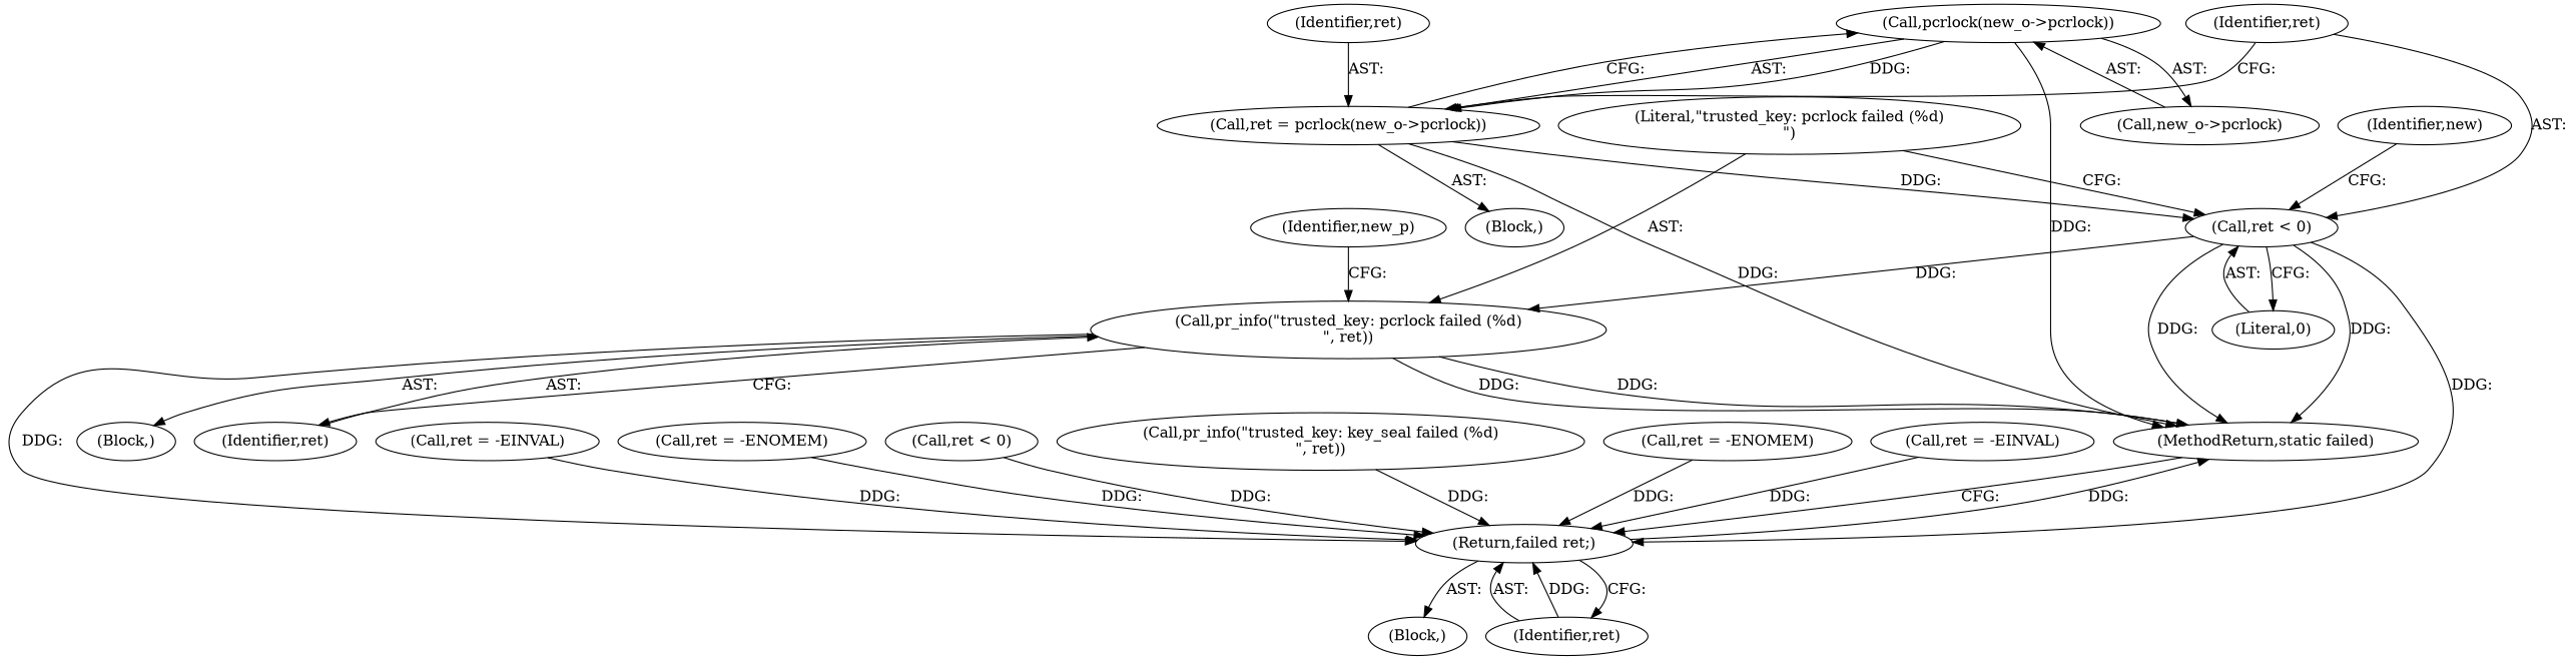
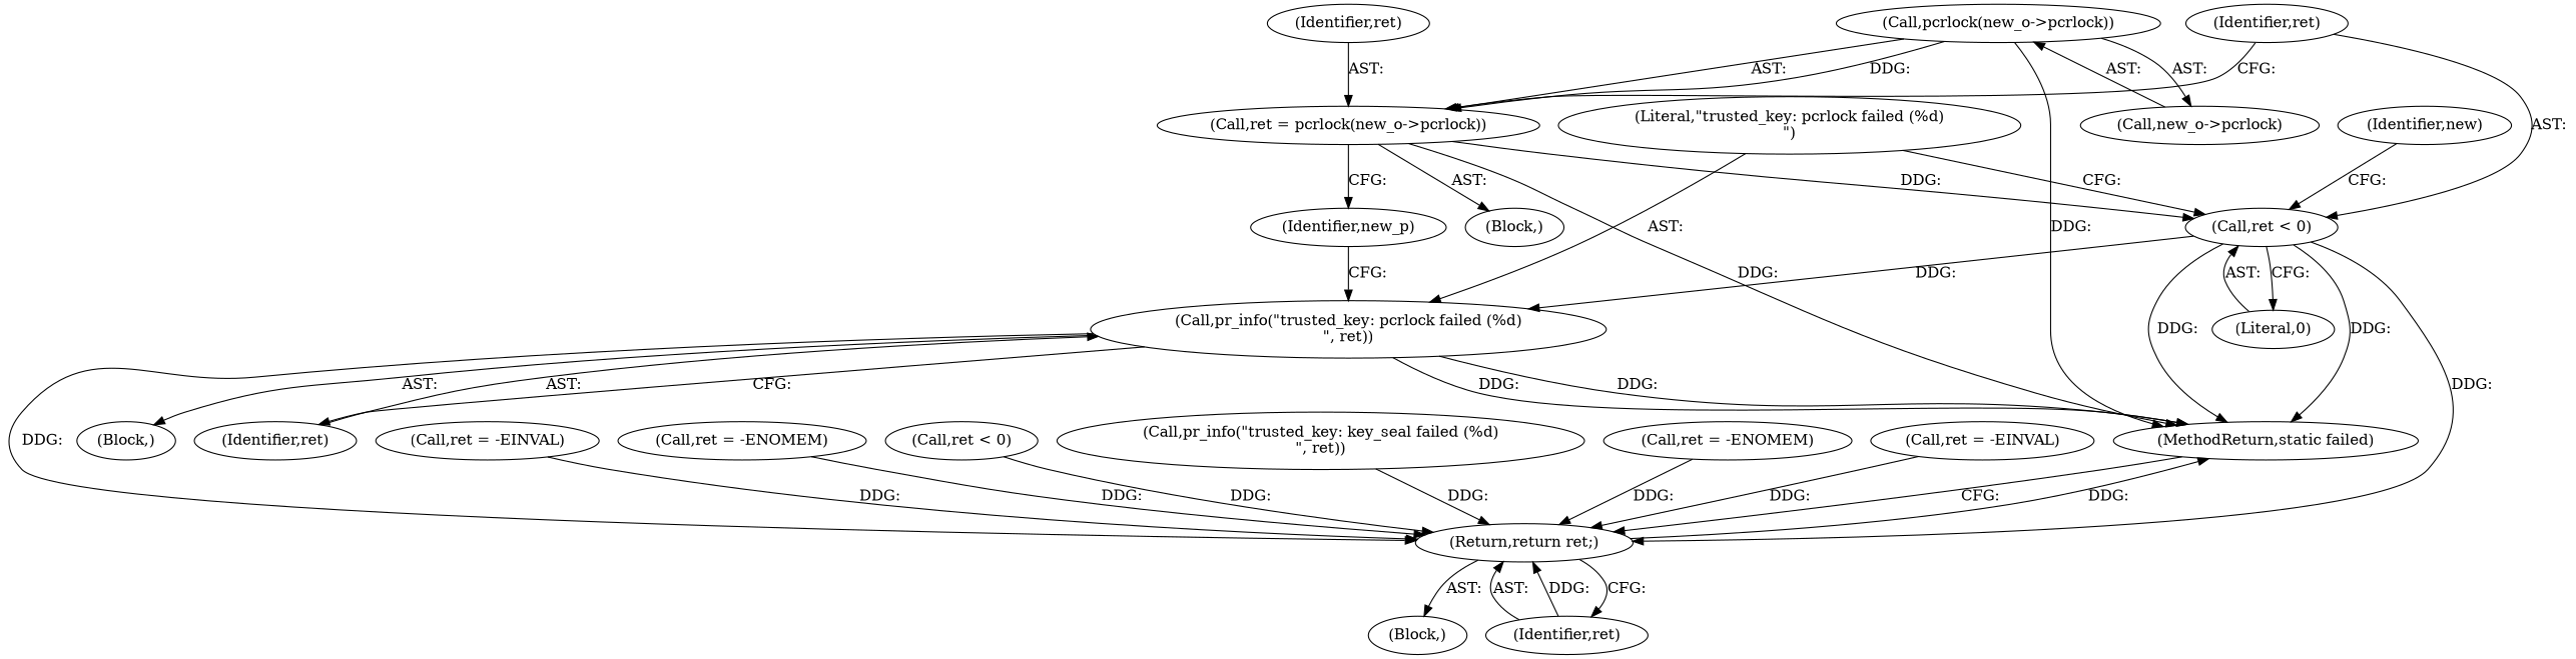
  digraph {
    n1 [label="(Call,pcrlock(new_o->pcrlock))"]
    n2 [label="(Call,ret = pcrlock(new_o->pcrlock))"]
    n3 [label="(MethodReturn,static failed)"]
    n4 [label="(Call,new_o->pcrlock)"]
    n5 [label="(Call,ret < 0)"]
    n6 [label="(Block,)"]
-   n7 [label="(Return,failed ret;)"]
+   n7 [label="(Return,return ret;)"]
    n8 [label="(Call,pr_info(\"trusted_key: pcrlock failed (%d)\n\", ret))"]
    n9 [label="(Literal,0)"]
    n10 [label="(Block,)"]
    n11 [label="(Identifier,ret)"]
    n12 [label="(Block,)"]
    n13 [label="(Identifier,ret)"]
    n14 [label="(Literal,\"trusted_key: pcrlock failed (%d)\n\")"]
    n15 [label="(Identifier,ret)"]
    n16 [label="(Call,ret = -EINVAL)"]
    n17 [label="(Call,ret = -ENOMEM)"]
    n18 [label="(Call,ret < 0)"]
    n19 [label="(Identifier,new_p)"]
    n20 [label="(Identifier,ret)"]
    n21 [label="(Call,pr_info(\"trusted_key: key_seal failed (%d)\n\", ret))"]
    n22 [label="(Call,ret = -ENOMEM)"]
    n23 [label="(Identifier,new)"]
    n24 [label="(Call,ret = -EINVAL)"]
    n1 -> n2 [label="AST: "]
    n1 -> n2 [label="DDG: "]
    n1 -> n3 [label="DDG: "]
    n1 -> n4 [label="AST: "]
-   n2 -> n1 [label="CFG: "]
+   n2 -> n19 [label="CFG: "]
    n2 -> n3 [label="DDG: "]
    n2 -> n5 [label="DDG: "]
    n2 -> n6 [label="AST: "]
    n3 -> n7 [label="CFG: "]
    n4 -> n1 [label="AST: "]
    n5 -> n3 [label="DDG: "]
    n5 -> n3 [label="DDG: "]
    n5 -> n7 [label="DDG: "]
    n5 -> n8 [label="DDG: "]
    n5 -> n9 [label="CFG: "]
    n7 -> n3 [label="DDG: "]
    n7 -> n12 [label="AST: "]
    n7 -> n13 [label="CFG: "]
    n8 -> n3 [label="DDG: "]
    n8 -> n3 [label="DDG: "]
    n8 -> n7 [label="DDG: "]
    n8 -> n10 [label="AST: "]
    n8 -> n11 [label="CFG: "]
    n9 -> n5 [label="AST: "]
    n11 -> n8 [label="AST: "]
    n13 -> n7 [label="AST: "]
    n13 -> n7 [label="DDG: "]
    n14 -> n5 [label="CFG: "]
    n14 -> n8 [label="AST: "]
    n15 -> n2 [label="AST: "]
    n16 -> n7 [label="DDG: "]
    n17 -> n7 [label="DDG: "]
    n18 -> n7 [label="DDG: "]
    n19 -> n8 [label="CFG: "]
    n20 -> n2 [label="CFG: "]
    n20 -> n5 [label="AST: "]
    n21 -> n7 [label="DDG: "]
    n22 -> n7 [label="DDG: "]
    n23 -> n5 [label="CFG: "]
    n24 -> n7 [label="DDG: "]
  }
